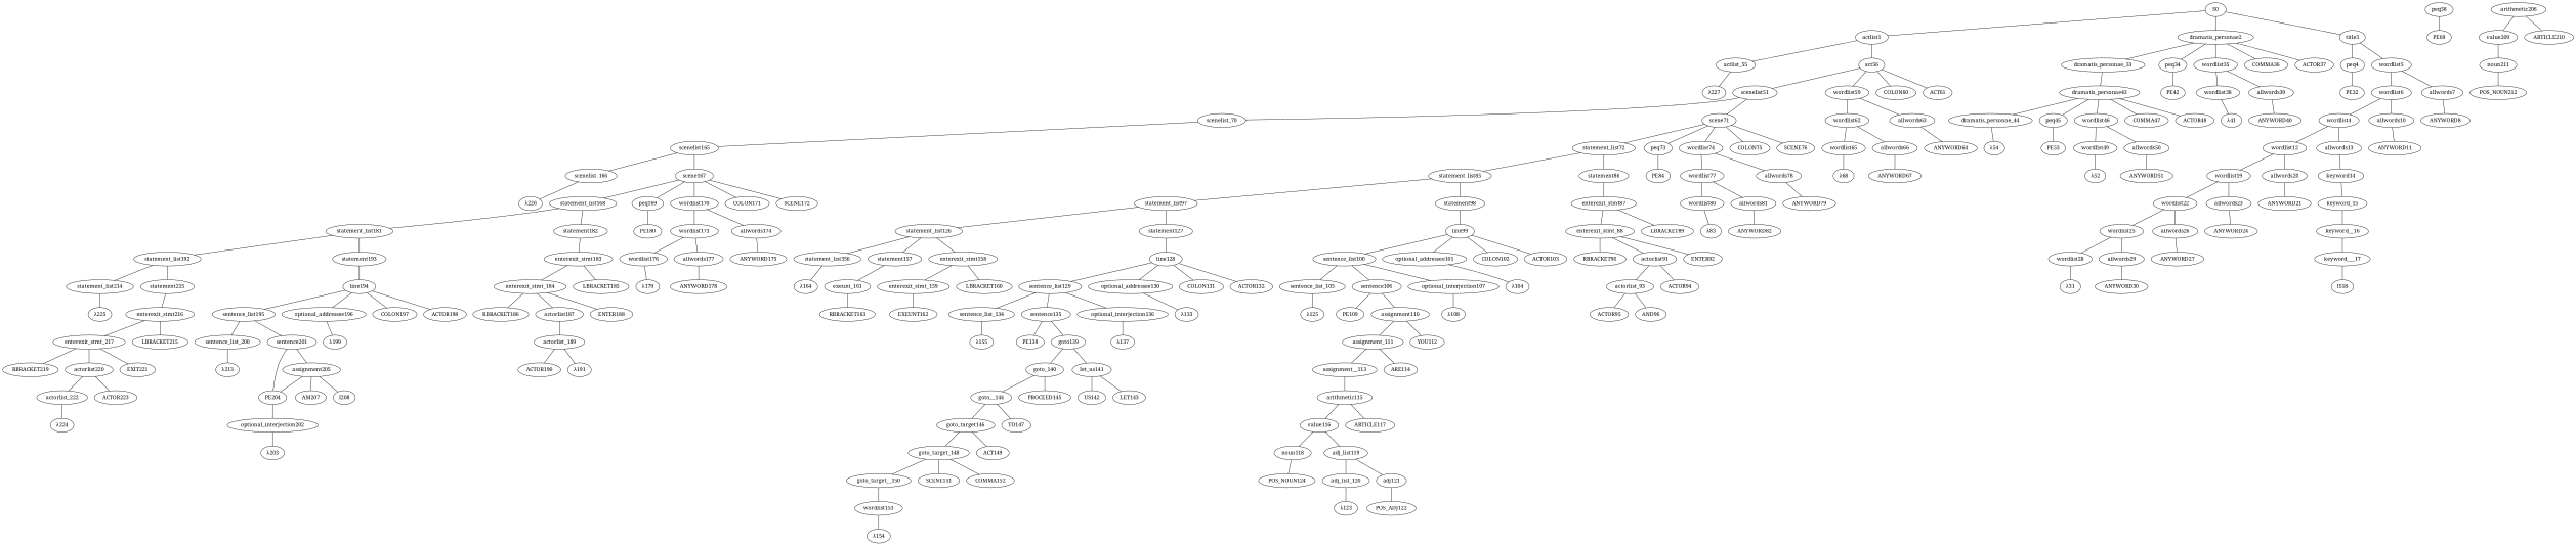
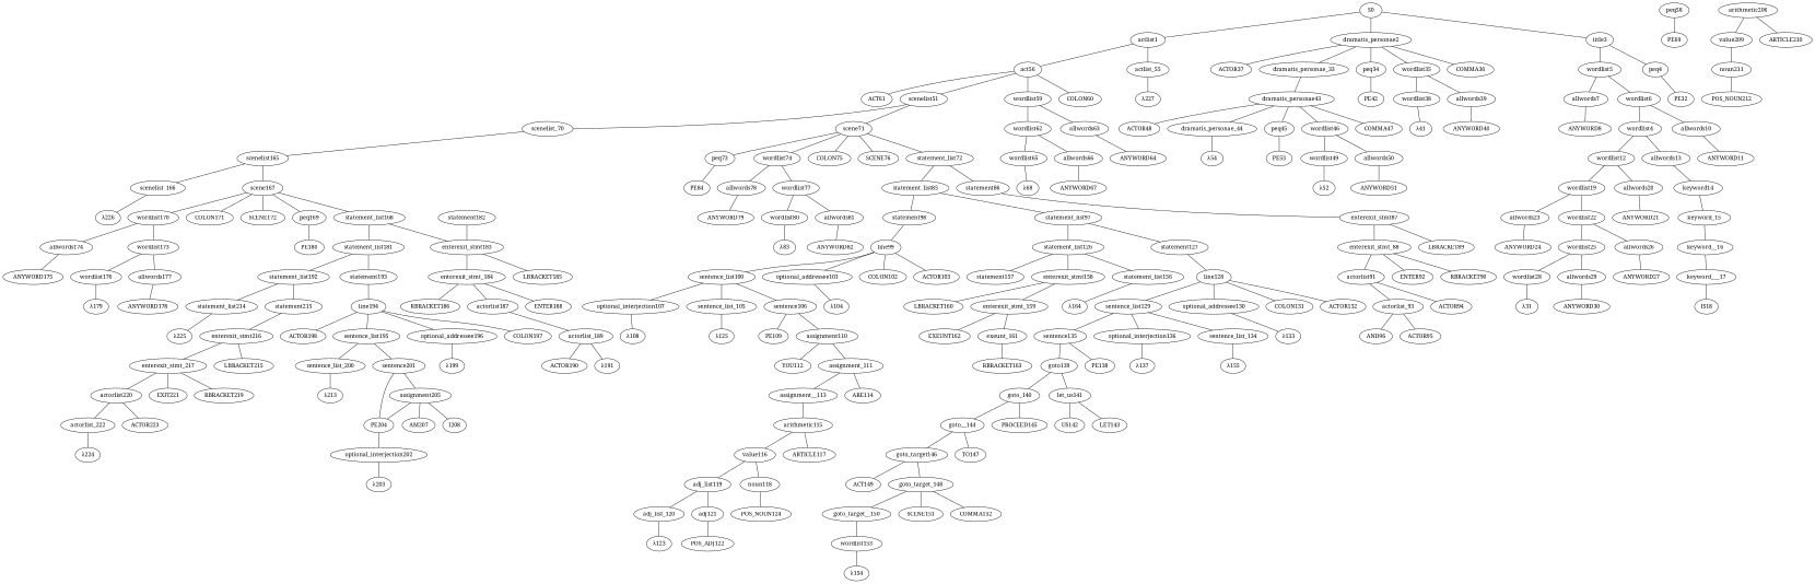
  strict graph {
    fontname="Noto Serif"
    node [fontname="Noto Serif"]
    edge [fontname="Noto Serif"]
    S0
    actlist1
    dramatis_personae2
    title3
    actlist_55
    act56
    dramatis_personae_33
    peq34
    wordlist35
    COMMA36
    ACTOR37
    peq4
    wordlist5
    "λ227"
    n15 [label=scenelist51]
    wordlist59
    COLON60
    ACT61
    dramatis_personae43
    PE42
    wordlist38
    allwords39
    PE32
    wordlist6
    allwords7
    n26 [label=wordlist4]
    allwords10
    ANYWORD8
    wordlist12
    allwords13
    ANYWORD11
    wordlist19
    allwords20
    keyword14
    wordlist22
    allwords23
    ANYWORD21
    keyword_15
    keyword__16
    keyword___17
    IS18
    wordlist25
    allwords26
    ANYWORD24
    wordlist28
    allwords29
    ANYWORD27
    "λ31"
    ANYWORD30
    dramatis_personae_44
    peq45
    wordlist46
    COMMA47
    ACTOR48
    "λ41"
    ANYWORD40
    "λ54"
    PE53
    wordlist49
    allwords50
    "λ52"
    ANYWORD51
    scenelist_70
    scene71
    peq58
    PE69
    wordlist62
    allwords63
    scenelist165
    statement_list72
    peq73
    wordlist74
    COLON75
    SCENE76
    wordlist65
    allwords66
    ANYWORD64
    "λ68"
    ANYWORD67
    scenelist_166
    scene167
    statement_list85
    statement86
    PE84
    wordlist77
    allwords78
    statement_list97
    statement98
    enterexit_stmt87
    wordlist80
    allwords81
    ANYWORD79
    "λ83"
    ANYWORD82
    statement_list126
    statement127
    line99
    enterexit_stmt_88
    LBRACKET89
    RBRACKET90
    actorlist91
    ENTER92
    actorlist_93
    ACTOR94
    ACTOR95
    AND96
-   statement_list156 [label=statement_list356]
+   statement_list156
    statement157
    enterexit_stmt158
    line128
    sentence_list100
    optional_addressee101
    COLON102
    ACTOR103
    sentence_list_105
    sentence106
    optional_interjection107
    "λ104"
    "λ125"
    PE109
    assignment110
    "λ108"
    assignment_111
    YOU112
    assignment__113
    ARE114
    arithmetic115
    value116
    ARTICLE117
    noun118
    adj_list119
    POS_NOUN124
    adj_list_120
    adj121
    "λ123"
    POS_ADJ122
    "λ164"
    sentence_list129
    optional_addressee130
    COLON131
    ACTOR132
    sentence_list_134
    sentence135
    optional_interjection136
    "λ133"
    "λ155"
    PE138
    goto139
    "λ137"
    goto_140
    let_us141
    goto__144
    PROCEED145
    US142
    LET143
    goto_target146
    TO147
    goto_target_148
    ACT149
    goto_target__150
    SCENE151
    COMMA152
    wordlist153
    "λ154"
    enterexit_stmt_159
    LBRACKET160
    exeunt_161
    EXEUNT162
    RBRACKET163
    "λ226"
    statement_list168
    peq169
    wordlist170
    COLON171
    SCENE172
    statement_list181
    statement182
    PE180
    wordlist173
    allwords174
    statement_list192
    statement193
    enterexit_stmt183
    wordlist176
    allwords177
    ANYWORD175
    "λ179"
    ANYWORD178
    statement_list214
    statement215
    line194
    enterexit_stmt_184
    LBRACKET185
    RBRACKET186
    actorlist187
    ENTER188
    actorlist_189
    ACTOR190
    "λ191"
    "λ225"
    enterexit_stmt216
    sentence_list195
    optional_addressee196
    COLON197
    ACTOR198
    sentence_list_200
    sentence201
    "λ199"
    "λ213"
    PE204
    assignment205
    optional_interjection202
    "λ203"
    AM207
    I208
    arithmetic206
    value209
    ARTICLE210
    noun211
    POS_NOUN212
    enterexit_stmt_217
    n222 [label=LBRACKET215]
    RBRACKET219
    actorlist220
    EXIT221
    actorlist_222
    ACTOR223
    "λ224"
    S0 -- actlist1
    S0 -- dramatis_personae2
    S0 -- title3
    actlist1 -- actlist_55
    actlist1 -- act56
    dramatis_personae2 -- dramatis_personae_33
    dramatis_personae2 -- peq34
    dramatis_personae2 -- wordlist35
    dramatis_personae2 -- COMMA36
    dramatis_personae2 -- ACTOR37
    title3 -- peq4
    title3 -- wordlist5
    actlist_55 -- "λ227"
    act56 -- n15
    act56 -- wordlist59
    act56 -- COLON60
    act56 -- ACT61
    dramatis_personae_33 -- dramatis_personae43
    peq34 -- PE42
    wordlist35 -- wordlist38
    wordlist35 -- allwords39
    peq4 -- PE32
    wordlist5 -- wordlist6
    wordlist5 -- allwords7
    n15 -- scenelist_70
    n15 -- scene71
    wordlist59 -- wordlist62
    wordlist59 -- allwords63
    dramatis_personae43 -- dramatis_personae_44
    dramatis_personae43 -- peq45
    dramatis_personae43 -- wordlist46
    dramatis_personae43 -- COMMA47
    dramatis_personae43 -- ACTOR48
    wordlist38 -- "λ41"
    allwords39 -- ANYWORD40
    wordlist6 -- n26
    wordlist6 -- allwords10
    allwords7 -- ANYWORD8
    n26 -- wordlist12
    n26 -- allwords13
    allwords10 -- ANYWORD11
    wordlist12 -- wordlist19
    wordlist12 -- allwords20
    allwords13 -- keyword14
    wordlist19 -- wordlist22
    wordlist19 -- allwords23
    allwords20 -- ANYWORD21
    keyword14 -- keyword_15
    wordlist22 -- wordlist25
    wordlist22 -- allwords26
    allwords23 -- ANYWORD24
    keyword_15 -- keyword__16
    keyword__16 -- keyword___17
    keyword___17 -- IS18
    wordlist25 -- wordlist28
    wordlist25 -- allwords29
    allwords26 -- ANYWORD27
    wordlist28 -- "λ31"
    allwords29 -- ANYWORD30
    dramatis_personae_44 -- "λ54"
    peq45 -- PE53
    wordlist46 -- wordlist49
    wordlist46 -- allwords50
    wordlist49 -- "λ52"
    allwords50 -- ANYWORD51
    scenelist_70 -- scenelist165
    scene71 -- statement_list72
    scene71 -- peq73
    scene71 -- wordlist74
    scene71 -- COLON75
    scene71 -- SCENE76
    peq58 -- PE69
    wordlist62 -- wordlist65
    wordlist62 -- allwords66
    allwords63 -- ANYWORD64
    scenelist165 -- scenelist_166
    scenelist165 -- scene167
    statement_list72 -- statement_list85
    statement_list72 -- statement86
    peq73 -- PE84
    wordlist74 -- wordlist77
    wordlist74 -- allwords78
    wordlist65 -- "λ68"
    allwords66 -- ANYWORD67
    scenelist_166 -- "λ226"
    scene167 -- statement_list168
    scene167 -- peq169
    scene167 -- wordlist170
    scene167 -- COLON171
    scene167 -- SCENE172
    statement_list85 -- statement_list97
    statement_list85 -- statement98
    statement86 -- enterexit_stmt87
    wordlist77 -- wordlist80
    wordlist77 -- allwords81
    allwords78 -- ANYWORD79
    statement_list97 -- statement_list126
    statement_list97 -- statement127
    statement98 -- line99
    enterexit_stmt87 -- enterexit_stmt_88
    enterexit_stmt87 -- LBRACKET89
    wordlist80 -- "λ83"
    allwords81 -- ANYWORD82
    statement_list126 -- statement_list156
    statement_list126 -- statement157
    statement_list126 -- enterexit_stmt158
    statement127 -- line128
    line99 -- sentence_list100
    line99 -- optional_addressee101
    line99 -- COLON102
    line99 -- ACTOR103
    enterexit_stmt_88 -- RBRACKET90
    enterexit_stmt_88 -- actorlist91
    enterexit_stmt_88 -- ENTER92
    actorlist91 -- actorlist_93
    actorlist91 -- ACTOR94
    actorlist_93 -- ACTOR95
    actorlist_93 -- AND96
    statement_list156 -- "λ164"
    enterexit_stmt158 -- enterexit_stmt_159
    enterexit_stmt158 -- LBRACKET160
    line128 -- sentence_list129
    line128 -- optional_addressee130
    line128 -- COLON131
    line128 -- ACTOR132
    sentence_list100 -- sentence_list_105
    sentence_list100 -- sentence106
    sentence_list100 -- optional_interjection107
    optional_addressee101 -- "λ104"
    sentence_list_105 -- "λ125"
    sentence106 -- PE109
    sentence106 -- assignment110
    optional_interjection107 -- "λ108"
    assignment110 -- assignment_111
    assignment110 -- YOU112
    assignment_111 -- assignment__113
    assignment_111 -- ARE114
    assignment__113 -- arithmetic115
    arithmetic115 -- value116
    arithmetic115 -- ARTICLE117
    value116 -- noun118
    value116 -- adj_list119
    noun118 -- POS_NOUN124
    adj_list119 -- adj_list_120
    adj_list119 -- adj121
    adj_list_120 -- "λ123"
    adj121 -- POS_ADJ122
    sentence_list129 -- sentence_list_134
    sentence_list129 -- sentence135
    sentence_list129 -- optional_interjection136
    optional_addressee130 -- "λ133"
    sentence_list_134 -- "λ155"
    sentence135 -- PE138
    sentence135 -- goto139
    optional_interjection136 -- "λ137"
    goto139 -- goto_140
    goto139 -- let_us141
    goto_140 -- goto__144
    goto_140 -- PROCEED145
    let_us141 -- US142
    let_us141 -- LET143
    goto__144 -- goto_target146
    goto__144 -- TO147
    goto_target146 -- goto_target_148
    goto_target146 -- ACT149
    goto_target_148 -- goto_target__150
    goto_target_148 -- SCENE151
    goto_target_148 -- COMMA152
    goto_target__150 -- wordlist153
    wordlist153 -- "λ154"
-   statement157 -- exeunt_161
+   enterexit_stmt_159 -- exeunt_161
    enterexit_stmt_159 -- EXEUNT162
    exeunt_161 -- RBRACKET163
    statement_list168 -- statement_list181
-   statement_list168 -- statement182
+   statement_list168 -- enterexit_stmt183
    peq169 -- PE180
    wordlist170 -- wordlist173
    wordlist170 -- allwords174
    statement_list181 -- statement_list192
    statement_list181 -- statement193
    statement182 -- enterexit_stmt183
    wordlist173 -- wordlist176
    wordlist173 -- allwords177
    allwords174 -- ANYWORD175
    statement_list192 -- statement_list214
    statement_list192 -- statement215
    statement193 -- line194
    enterexit_stmt183 -- enterexit_stmt_184
    enterexit_stmt183 -- LBRACKET185
    wordlist176 -- "λ179"
    allwords177 -- ANYWORD178
    statement_list214 -- "λ225"
    statement215 -- enterexit_stmt216
    line194 -- sentence_list195
    line194 -- optional_addressee196
    line194 -- COLON197
    line194 -- ACTOR198
    enterexit_stmt_184 -- RBRACKET186
    enterexit_stmt_184 -- actorlist187
    enterexit_stmt_184 -- ENTER188
    actorlist187 -- actorlist_189
    actorlist_189 -- ACTOR190
    actorlist_189 -- "λ191"
    enterexit_stmt216 -- enterexit_stmt_217
    enterexit_stmt216 -- n222
    sentence_list195 -- sentence_list_200
    sentence_list195 -- sentence201
    optional_addressee196 -- "λ199"
    sentence_list_200 -- "λ213"
    sentence201 -- PE204
    sentence201 -- assignment205
    PE204 -- optional_interjection202
    assignment205 -- PE204
    assignment205 -- AM207
    assignment205 -- I208
    optional_interjection202 -- "λ203"
    arithmetic206 -- value209
    arithmetic206 -- ARTICLE210
    value209 -- noun211
    noun211 -- POS_NOUN212
    enterexit_stmt_217 -- RBRACKET219
    enterexit_stmt_217 -- actorlist220
    enterexit_stmt_217 -- EXIT221
    actorlist220 -- actorlist_222
    actorlist220 -- ACTOR223
    actorlist_222 -- "λ224"
  }
